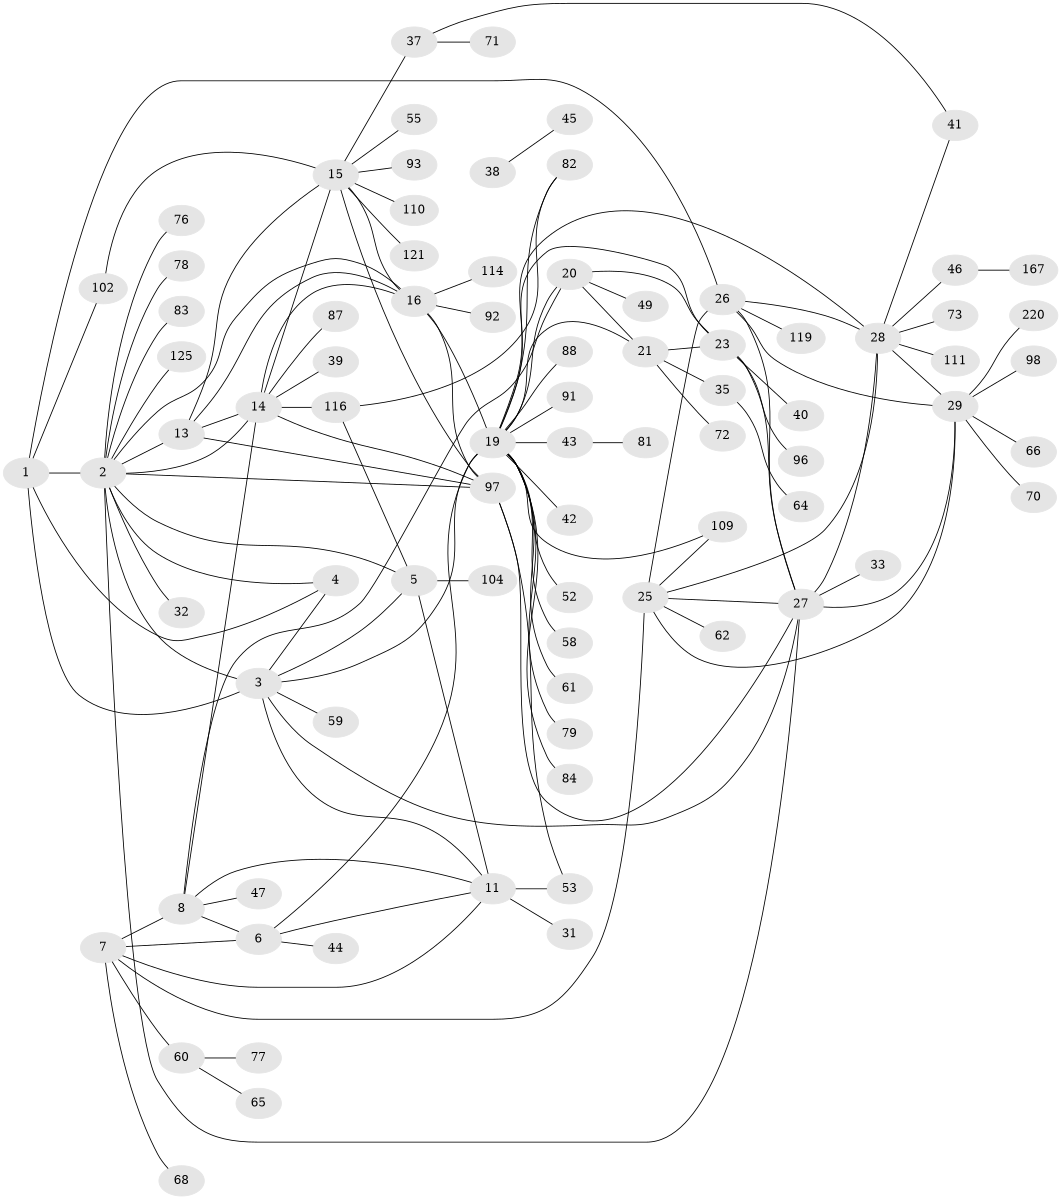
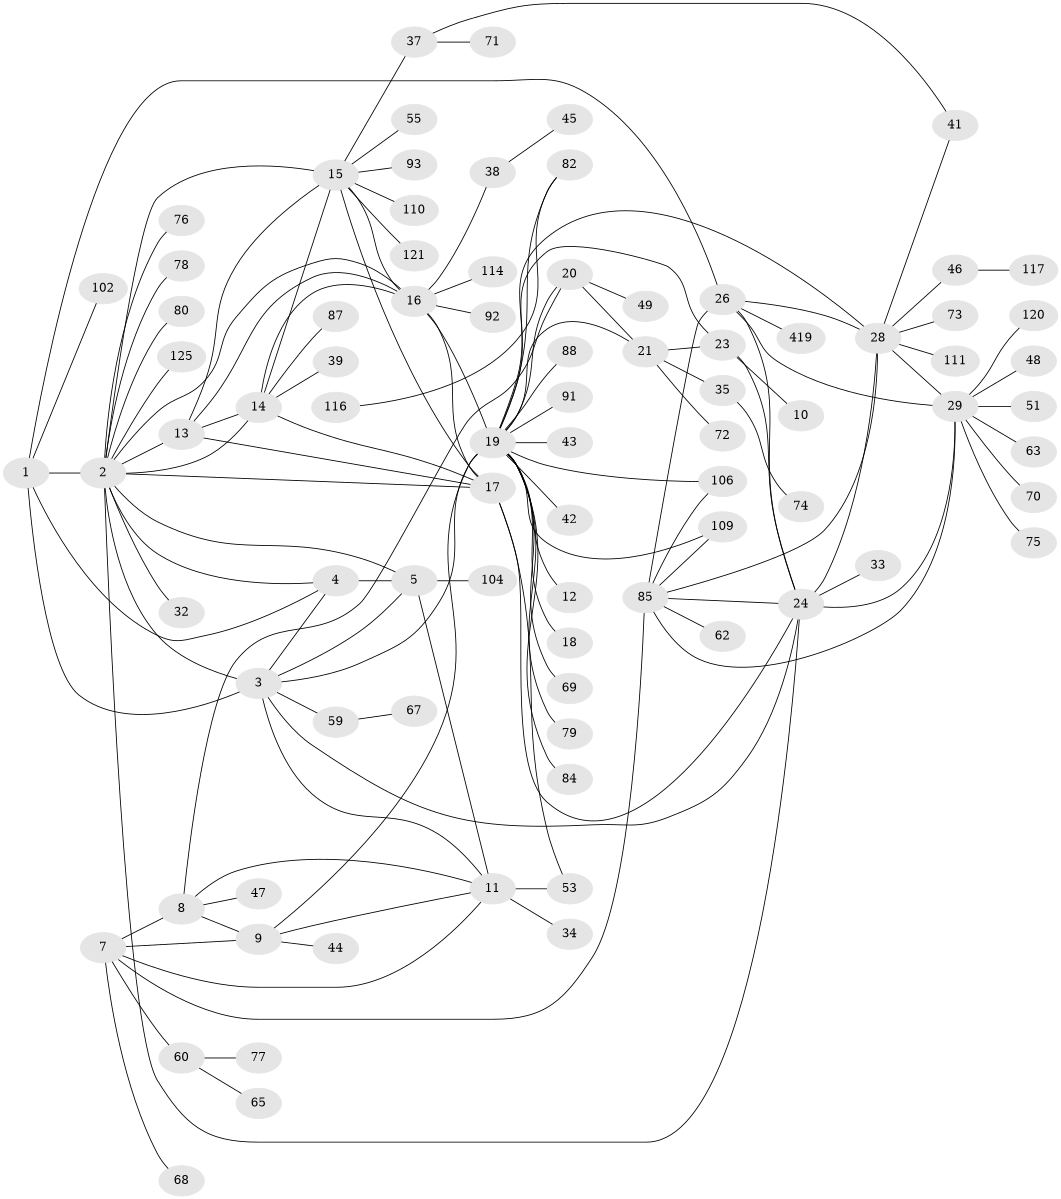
  graph {
    rankdir=LR
    node [color=gray90 style=filled]
    2 [super="+18"]
    3
    4
    5 [super="+6"]
    13 [super="+95+97"]
    14
    15
    16
-   17 [label=97]
-   27 [super="+118+105+115+108"]
+   17
+   27 [super="+118+105+115+108" label=24]
    32
    76 [super="+124"]
    78
-   83 [super="+98"]
+   83 [super="+98" label=80]
    125
    1
    26
    102
    11
    19 [super="+22+24"]
    59
    104
    28 [super="+30"]
    29 [super="+54+86+123"]
-   119
+   119 [label=419]
    39
    87
    116
    37
    55
    93
    110
    121
    38
    92
    114
    53
    33
-   31
+   31 [label=34]
    20
    82
    21
    23
    42 [super="+90"]
    43 [super="+74"]
-   52
-   58
-   69 [label=61]
+   52 [label=12]
+   58 [label=18]
+   69
    79
    84
    88
    91
+   106
    109
+   67
    7 [super="+12"]
    8 [super="+10"]
-   9 [super="+56+61" label=6]
-   25
+   9 [super="+56+61"]
+   25 [label=85]
    60
    68
    47
    44
    62
    65
    77
    49
    41 [super="+57"]
    71 [super="+112"]
    45
    35 [super="+66"]
    72
-   40
-   96
+   40 [label=10]
    46 [super="+100"]
    73
    111
-   81
-   64
-   48 [label=98]
-   63 [label=66]
+   64 [label=74]
+   48
+   51
+   63
    70
-   120 [label=220]
-   117 [label=167]
+   75
+   120
+   117
    2 -- 3
    2 -- 4
    2 -- 5 [weight=2]
    2 -- 13
    2 -- 14
-   102 -- 15
+   2 -- 15
    2 -- 16
    2 -- 17
    2 -- 27
    2 -- 32
    2 -- 76
    2 -- 78
    2 -- 83
    2 -- 125
    3 -- 4
    3 -- 5 [weight=2]
    3 -- 27
    3 -- 11
    3 -- 19
    3 -- 59
-   116 -- 5 [weight=2]
+   4 -- 5 [weight=2]
    5 -- 11
    5 -- 104
    13 -- 14
    13 -- 15
    13 -- 16
    13 -- 17
    14 -- 15
    14 -- 16
    14 -- 17
    14 -- 39
    14 -- 87
-   14 -- 116
    15 -- 16
    15 -- 17
    15 -- 37
    15 -- 55
    15 -- 93
    15 -- 110
    15 -- 121
    16 -- 17
    16 -- 19
+   16 -- 38
    16 -- 92
    16 -- 114
    17 -- 27
    17 -- 53
    27 -- 28 [weight=2]
    27 -- 29
    27 -- 33
    1 -- 2
    1 -- 3
    1 -- 4
    1 -- 26
    1 -- 102
    26 -- 27
    26 -- 28 [weight=2]
    26 -- 29
    26 -- 119
    11 -- 53
    11 -- 31
    19 -- 28
    19 -- 20 [weight=3]
    19 -- 82
    19 -- 21 [weight=3]
    19 -- 23 [weight=3]
    19 -- 42
    19 -- 43
    19 -- 52
    19 -- 58
    19 -- 69
    19 -- 79
    19 -- 84
    19 -- 88
    19 -- 91
+   19 -- 106
    19 -- 109
+   59 -- 67
    28 -- 29 [weight=2]
    28 -- 41
    28 -- 46
    28 -- 73
    28 -- 111
    29 -- 48
+   29 -- 51
    29 -- 63
    29 -- 70
+   29 -- 75
    29 -- 120
    116 -- 82
    37 -- 41
    37 -- 71
    38 -- 45
    20 -- 21
-   20 -- 23
    20 -- 49
    21 -- 23
    21 -- 35
    21 -- 72
    23 -- 27
    23 -- 40
-   23 -- 96
-   43 -- 81
    7 -- 11 [weight=2]
    7 -- 8 [weight=4]
    7 -- 9 [weight=2]
    7 -- 25
    7 -- 60
    7 -- 68
-   8 -- 14
    8 -- 11 [weight=2]
    8 -- 20
    8 -- 9 [weight=2]
    8 -- 47
    9 -- 11
    9 -- 19
    9 -- 44
    25 -- 27
    25 -- 26
    25 -- 28 [weight=2]
    25 -- 29
+   25 -- 106
    25 -- 109
    25 -- 62
    60 -- 65
    60 -- 77
    35 -- 64
    46 -- 117
  }
